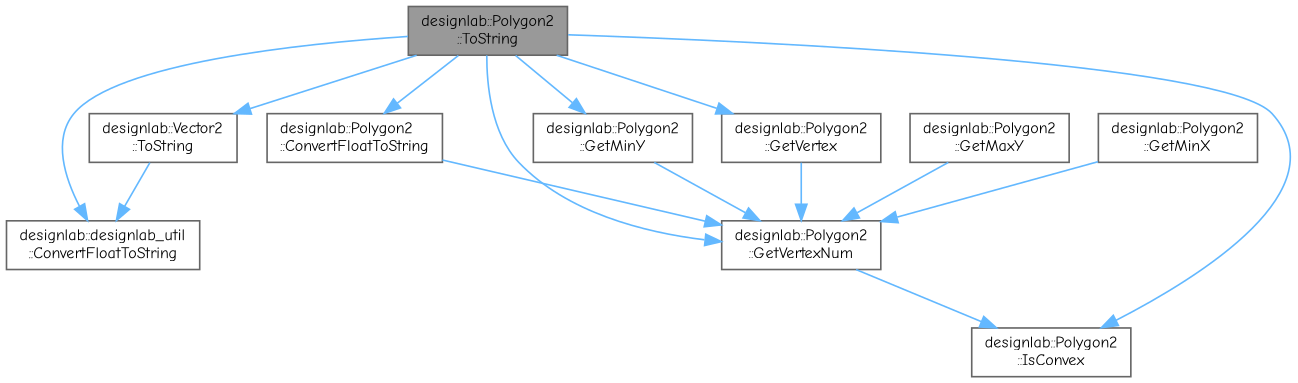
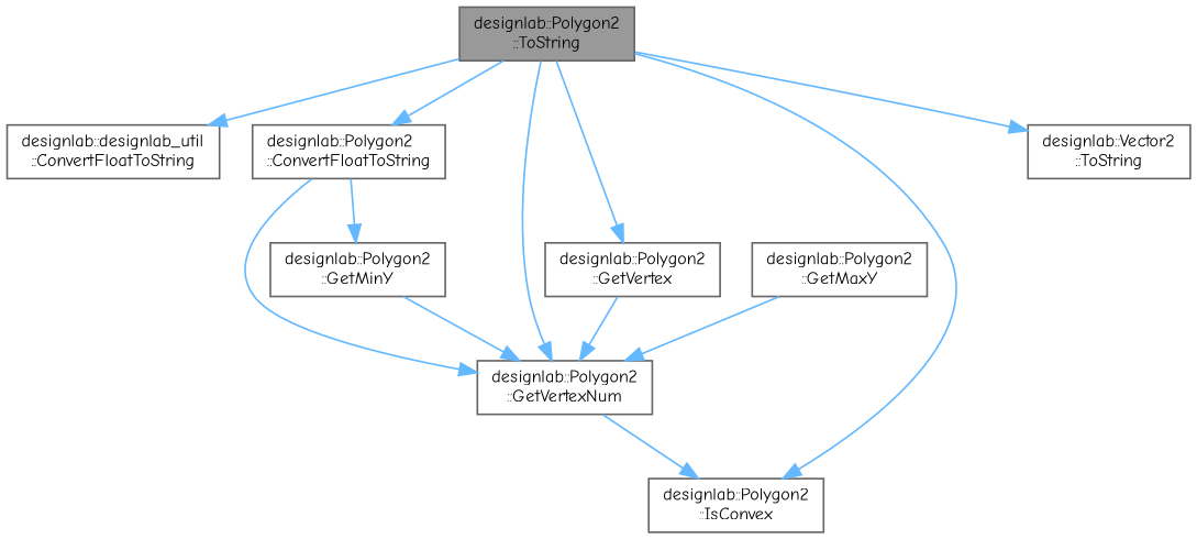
  digraph {
    fontname="Comic Neue"
    rankdir=TB
    node [color=grey40 fillcolor=white fontname="Comic Neue" fontsize=10 shape=box style=filled]
    edge [color=steelblue1 fontname="Comic Neue" fontsize=10 labelfontname=Helvetica labelfontsize=10 style=solid]
    n1 [color=gray40 fillcolor=grey60 fontcolor=black height=0.2 label="designlab::Polygon2\l::ToString" width=0.4]
    n2 [height=0.2 label="designlab::designlab_util\l::ConvertFloatToString" width=0.4]
    n3 [height=0.2 label="designlab::Polygon2\l::ConvertFloatToString" width=0.4]
    n4 [height=0.2 label="designlab::Polygon2\l::GetVertexNum" width=0.4]
    n5 [height=0.2 label="designlab::Polygon2\l::GetMinY" width=0.4]
    n6 [height=0.2 label="designlab::Polygon2\l::GetVertex" width=0.4]
    n7 [height=0.2 label="designlab::Polygon2\l::IsConvex" width=0.4]
    n8 [height=0.2 label="designlab::Vector2\l::ToString" width=0.4]
    n9 [height=0.2 label="designlab::Polygon2\l::GetMaxY" width=0.4]
-   n10 [height=0.2 label="designlab::Polygon2\l::GetMinX" width=0.4]
    n1 -> n2
    n1 -> n3
    n1 -> n4
-   n1 -> n5
+   n3 -> n5
    n1 -> n6
    n1 -> n7
    n1 -> n8
    n3 -> n4
    n4 -> n7
    n5 -> n4
    n6 -> n4
-   n8 -> n2
    n9 -> n4
-   n10 -> n4
  }
